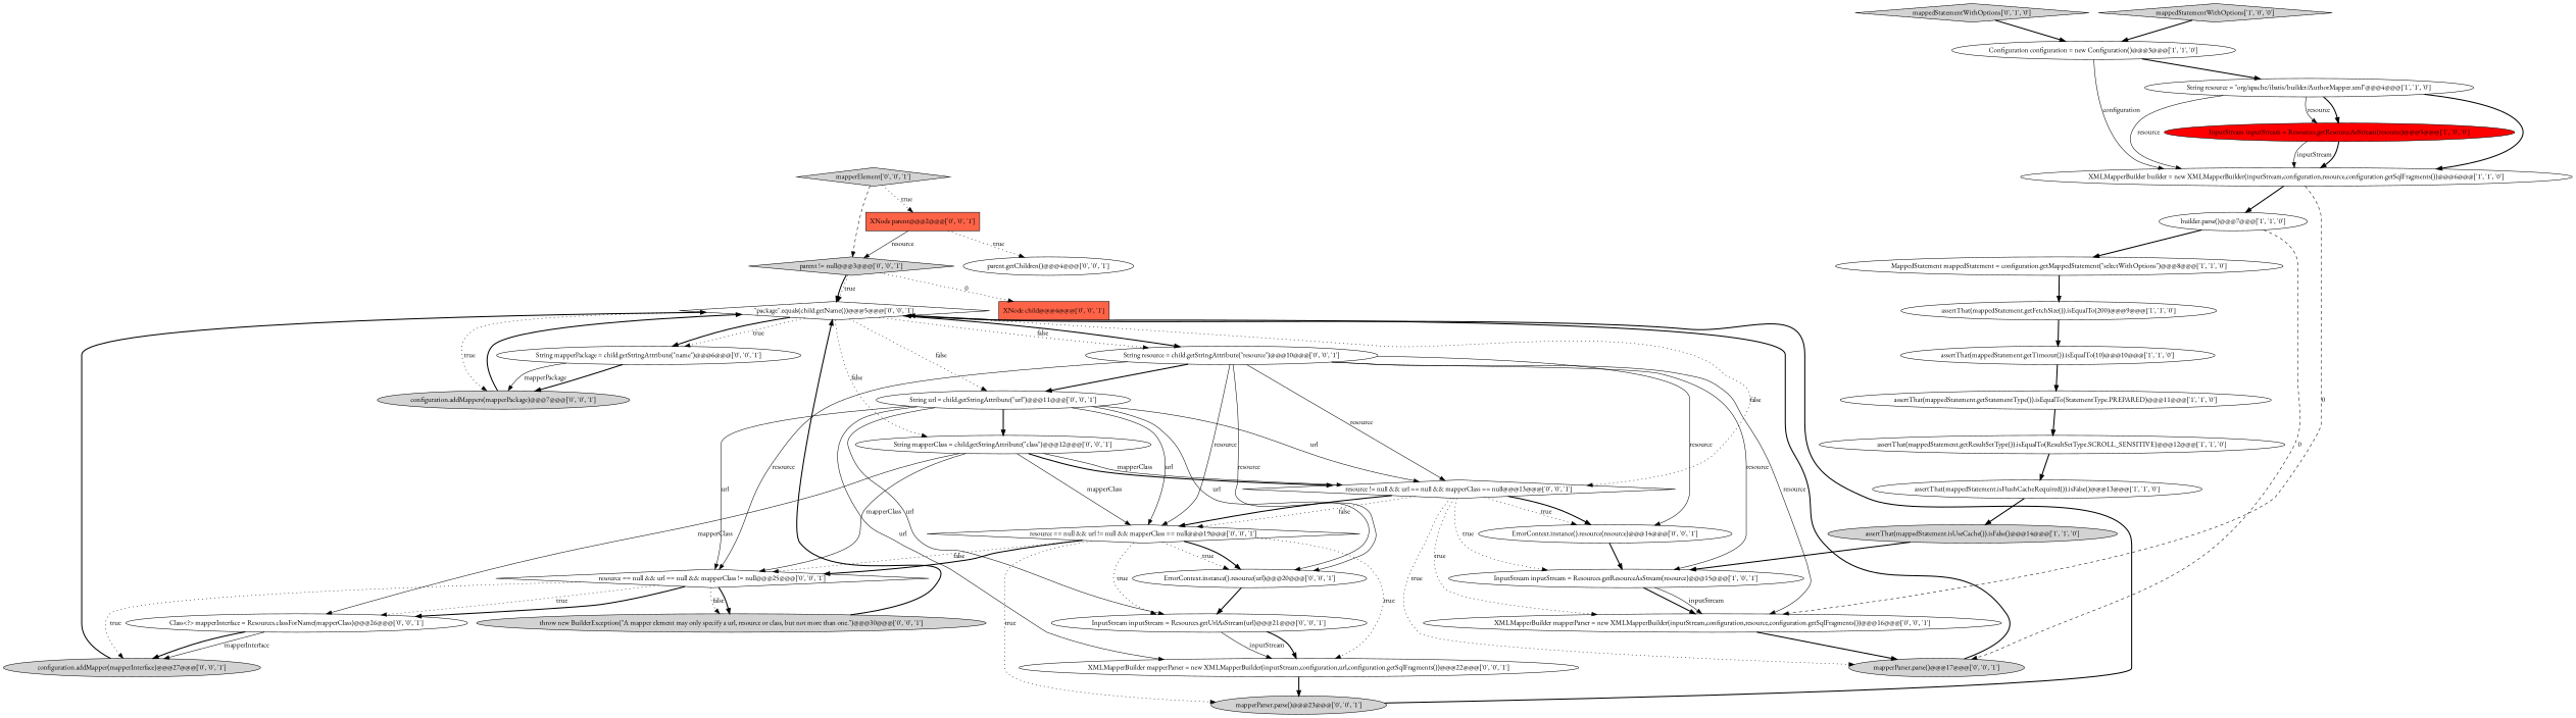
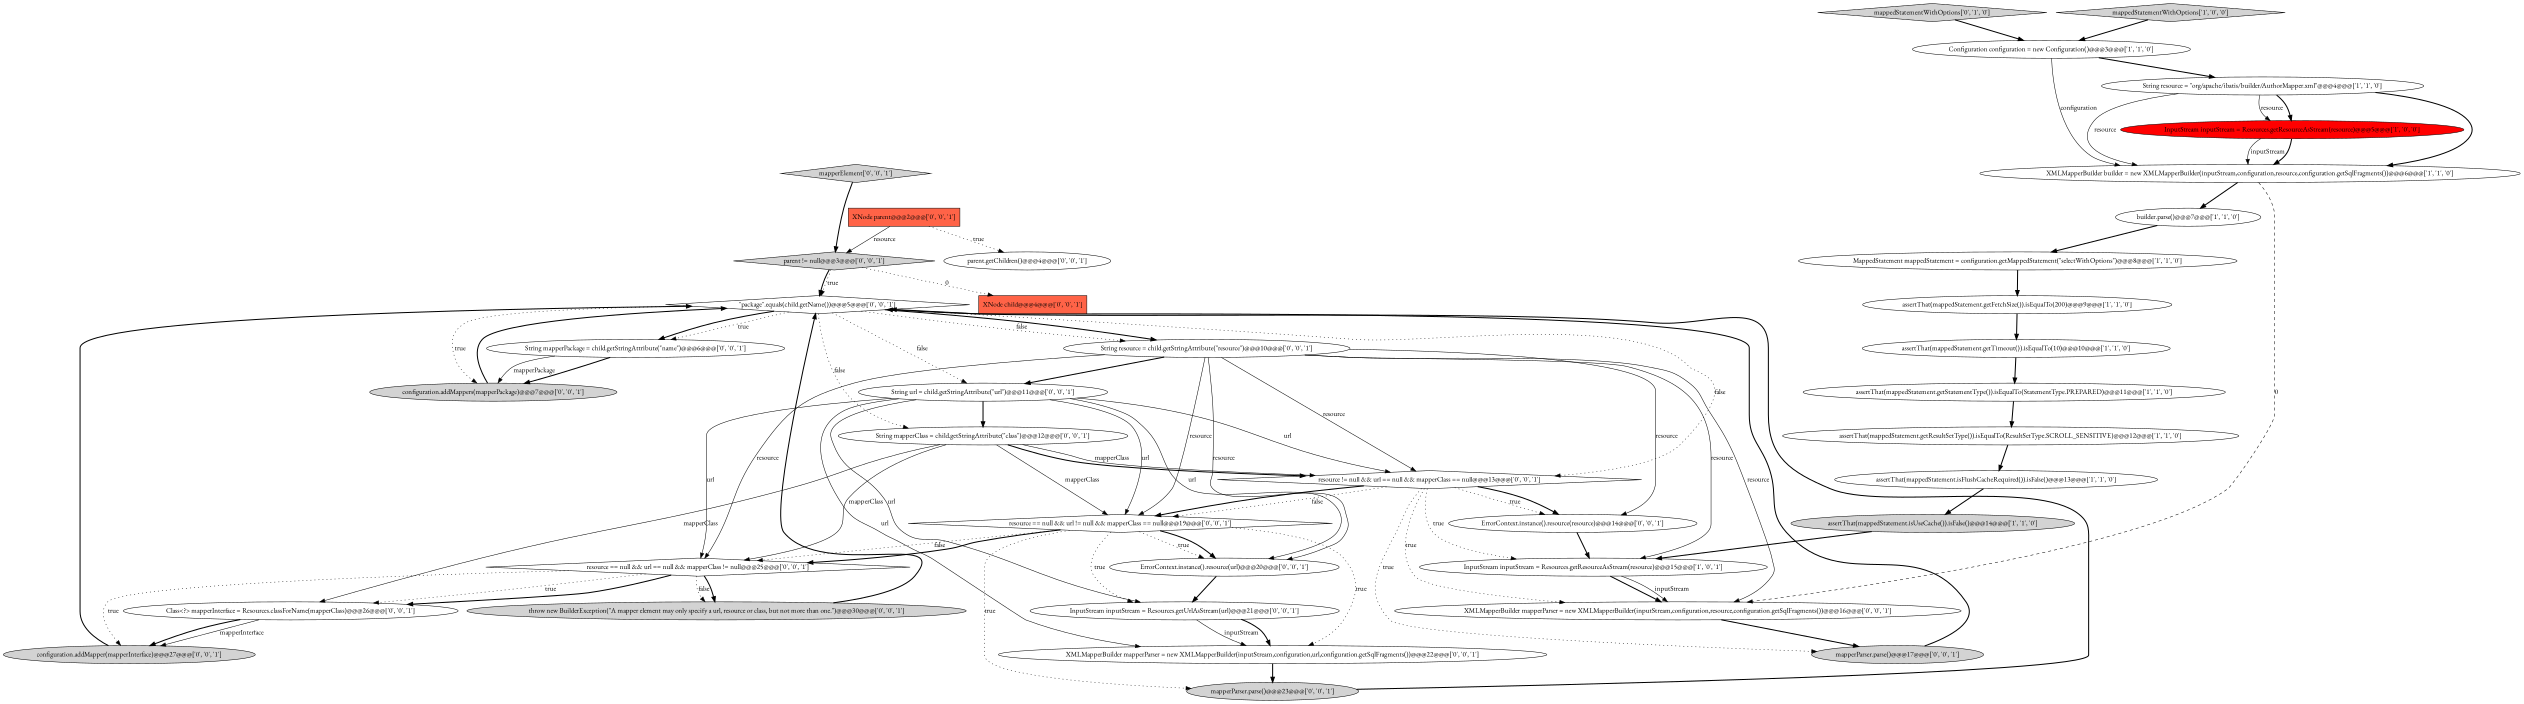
  digraph {
    fontname="EB Garamond"
    node [fillcolor=white fontname="EB Garamond" shape=ellipse style=filled]
    edge [fontname="EB Garamond" style=bold]
    n1 [label="\"package\".equals(child.getName())@@@5@@@['0', '0', '1']" shape=diamond]
    n2 [label="String url = child.getStringAttribute(\"url\")@@@11@@@['0', '0', '1']"]
    n3 [fillcolor=lightgray label="configuration.addMappers(mapperPackage)@@@7@@@['0', '0', '1']"]
    n4 [label="String resource = child.getStringAttribute(\"resource\")@@@10@@@['0', '0', '1']"]
    n5 [label="String mapperPackage = child.getStringAttribute(\"name\")@@@6@@@['0', '0', '1']"]
    n6 [label="resource != null && url == null && mapperClass == null@@@13@@@['0', '0', '1']" shape=diamond]
    n7 [label="String mapperClass = child.getStringAttribute(\"class\")@@@12@@@['0', '0', '1']"]
    n8 [label="resource == null && url == null && mapperClass != null@@@25@@@['0', '0', '1']" shape=diamond]
    n9 [label="ErrorContext.instance().resource(url)@@@20@@@['0', '0', '1']"]
    n10 [label="XMLMapperBuilder mapperParser = new XMLMapperBuilder(inputStream,configuration,url,configuration.getSqlFragments())@@@22@@@['0', '0', '1']"]
    n11 [label="InputStream inputStream = Resources.getUrlAsStream(url)@@@21@@@['0', '0', '1']"]
    n12 [label="resource == null && url != null && mapperClass == null@@@19@@@['0', '0', '1']" shape=diamond]
    n13 [label="XMLMapperBuilder mapperParser = new XMLMapperBuilder(inputStream,configuration,resource,configuration.getSqlFragments())@@@16@@@['0', '0', '1']"]
    n14 [label="InputStream inputStream = Resources.getResourceAsStream(resource)@@@15@@@['1', '0', '1']"]
    n15 [label="ErrorContext.instance().resource(resource)@@@14@@@['0', '0', '1']"]
    n16 [fillcolor=lightgray label="mapperParser.parse()@@@17@@@['0', '0', '1']"]
    n17 [label="Class<?> mapperInterface = Resources.classForName(mapperClass)@@@26@@@['0', '0', '1']"]
    n18 [fillcolor=tomato label="XNode child@@@4@@@['0', '0', '1']" shape=box]
    n19 [label="assertThat(mappedStatement.getFetchSize()).isEqualTo(200)@@@9@@@['1', '1', '0']"]
    n20 [label="assertThat(mappedStatement.getTimeout()).isEqualTo(10)@@@10@@@['1', '1', '0']"]
    n21 [label="assertThat(mappedStatement.getStatementType()).isEqualTo(StatementType.PREPARED)@@@11@@@['1', '1', '0']"]
    n22 [label="Configuration configuration = new Configuration()@@@3@@@['1', '1', '0']"]
    n23 [label="XMLMapperBuilder builder = new XMLMapperBuilder(inputStream,configuration,resource,configuration.getSqlFragments())@@@6@@@['1', '1', '0']"]
    n24 [label="String resource = \"org/apache/ibatis/builder/AuthorMapper.xml\"@@@4@@@['1', '1', '0']"]
    n25 [label="builder.parse()@@@7@@@['1', '1', '0']"]
    n26 [fillcolor=red label="InputStream inputStream = Resources.getResourceAsStream(resource)@@@5@@@['1', '0', '0']"]
    n27 [fillcolor=lightgray label="throw new BuilderException(\"A mapper element may only specify a url, resource or class, but not more than one.\")@@@30@@@['0', '0', '1']"]
    n28 [fillcolor=lightgray label="configuration.addMapper(mapperInterface)@@@27@@@['0', '0', '1']"]
    n29 [fillcolor=lightgray label="mapperParser.parse()@@@23@@@['0', '0', '1']"]
    n30 [label="parent.getChildren()@@@4@@@['0', '0', '1']"]
    n31 [fillcolor=lightgray label="assertThat(mappedStatement.isUseCache()).isFalse()@@@14@@@['1', '1', '0']"]
    n32 [fillcolor=lightgray label="mappedStatementWithOptions['0', '1', '0']" shape=diamond]
    n33 [fillcolor=lightgray label="parent != null@@@3@@@['0', '0', '1']" shape=diamond]
    n34 [fillcolor=lightgray label="mapperElement['0', '0', '1']" shape=diamond]
    n35 [fillcolor=tomato label="XNode parent@@@2@@@['0', '0', '1']" shape=box]
    n36 [label="MappedStatement mappedStatement = configuration.getMappedStatement(\"selectWithOptions\")@@@8@@@['1', '1', '0']"]
    n37 [label="assertThat(mappedStatement.isFlushCacheRequired()).isFalse()@@@13@@@['1', '1', '0']"]
    n38 [fillcolor=lightgray label="mappedStatementWithOptions['1', '0', '0']" shape=diamond]
    n39 [label="assertThat(mappedStatement.getResultSetType()).isEqualTo(ResultSetType.SCROLL_SENSITIVE)@@@12@@@['1', '1', '0']"]
    n1 -> n2 [label=false style=dotted]
    n1 -> n3 [label=true style=dotted]
    n1 -> n4
    n1 -> n4 [label=false style=dotted]
    n1 -> n5 [label=true style=dotted]
    n1 -> n5
    n1 -> n6 [label=false style=dotted]
    n1 -> n7 [label=false style=dotted]
    n2 -> n6 [label=url style=solid]
    n2 -> n7
    n2 -> n8 [label=url style=solid]
    n2 -> n9 [label=url style=solid]
    n2 -> n10 [label=url style=solid]
    n2 -> n11 [label=url style=solid]
    n2 -> n12 [label=url style=solid]
    n3 -> n1
    n4 -> n2
    n4 -> n6 [label=resource style=solid]
    n4 -> n8 [label=resource style=solid]
    n4 -> n9 [label=resource style=solid]
    n4 -> n12 [label=resource style=solid]
    n4 -> n13 [label=resource style=solid]
    n4 -> n14 [label=resource style=solid]
    n4 -> n15 [label=resource style=solid]
    n5 -> n3
    n5 -> n3 [label=mapperPackage style=solid]
    n6 -> n12 [label=false style=dotted]
    n6 -> n12
    n6 -> n13 [label=true style=dotted]
    n6 -> n14 [label=true style=dotted]
    n6 -> n15 [label=true style=dotted]
    n6 -> n15
    n6 -> n16 [label=true style=dotted]
    n7 -> n6
    n7 -> n6 [label=mapperClass style=solid]
    n7 -> n8 [label=mapperClass style=solid]
    n7 -> n12 [label=mapperClass style=solid]
    n7 -> n17 [label=mapperClass style=solid]
    n8 -> n17
    n8 -> n17 [label=true style=dotted]
    n8 -> n27 [label=false style=dotted]
    n8 -> n27
    n8 -> n28 [label=true style=dotted]
    n9 -> n11
    n10 -> n29
    n11 -> n10 [label=inputStream style=solid]
    n11 -> n10
    n12 -> n8 [label=false style=dotted]
    n12 -> n8
    n12 -> n9 [label=true style=dotted]
    n12 -> n9
    n12 -> n10 [label=true style=dotted]
    n12 -> n11 [label=true style=dotted]
    n12 -> n29 [label=true style=dotted]
    n13 -> n16
    n14 -> n13
    n14 -> n13 [label=inputStream style=solid]
    n15 -> n14
    n16 -> n1
    n17 -> n28 [label=mapperInterface style=solid]
    n17 -> n28
    n19 -> n20
    n20 -> n21
    n21 -> n39
    n22 -> n23 [label=configuration style=solid]
    n22 -> n24
    n23 -> n13 [label=0 style=dashed]
    n23 -> n25
    n24 -> n23
    n24 -> n23 [label=resource style=solid]
    n24 -> n26
    n24 -> n26 [label=resource style=solid]
-   n25 -> n16 [label=0 style=dashed]
    n25 -> n36
    n26 -> n23 [label=inputStream style=solid]
    n26 -> n23
    n27 -> n1
    n28 -> n1
    n29 -> n1
    n31 -> n14
    n32 -> n22
    n33 -> n1 [label=true style=dotted]
    n33 -> n1
    n33 -> n18 [label=0 style=dotted]
-   n34 -> n33 [style=dashed]
-   n34 -> n35 [label=true style=dotted]
+   n34 -> n33
    n35 -> n30 [label=true style=dotted]
    n35 -> n33 [label=resource style=solid]
    n36 -> n19
    n37 -> n31
    n38 -> n22
    n39 -> n37
  }
